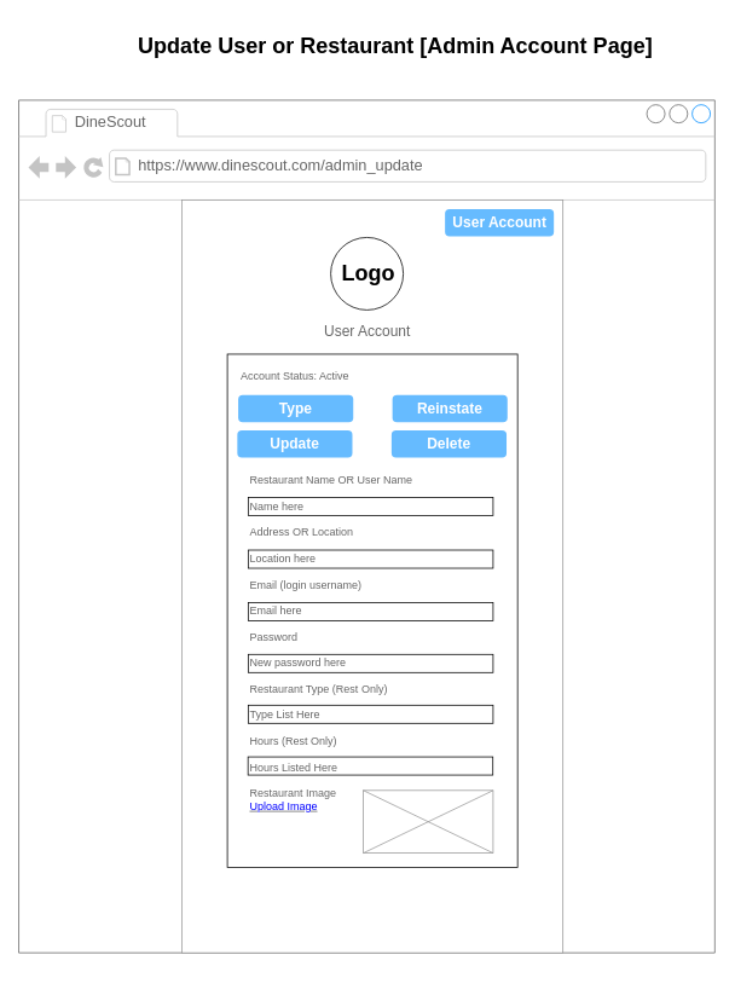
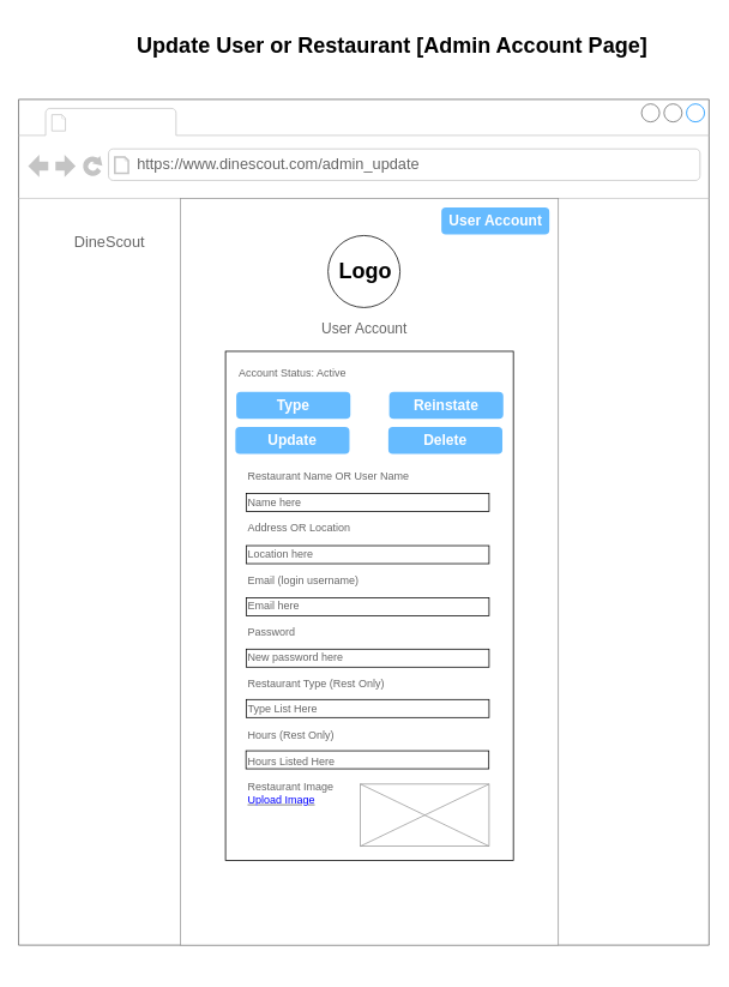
  <mxCell id="0" />
  <mxCell id="1" parent="0" />
  <mxCell id="2" value="" style="strokeWidth=1;shadow=0;dashed=0;align=center;html=1;shape=mxgraph.mockup.containers.browserWindow;rSize=0;strokeColor=#666666;strokeColor2=#008cff;strokeColor3=#c4c4c4;mainText=,;recursiveResize=0;" vertex="1" parent="1"><mxGeometry x="20" y="110" width="767.5" height="940" as="geometry" /></mxCell>
- <mxCell id="3" value="DineScout" style="strokeWidth=1;shadow=0;dashed=0;align=center;html=1;shape=mxgraph.mockup.containers.anchor;fontSize=17;fontColor=#666666;align=left;whiteSpace=wrap;" vertex="1" parent="2"><mxGeometry x="60" y="12" width="110" height="26" as="geometry" /></mxCell>
+ <mxCell id="3" value="DineScout" style="strokeWidth=1;shadow=0;dashed=0;align=center;html=1;shape=mxgraph.mockup.containers.anchor;fontSize=17;fontColor=#666666;align=left;whiteSpace=wrap;" vertex="1" parent="2"><mxGeometry x="60" y="147" width="110" height="26" as="geometry" /></mxCell>
  <mxCell id="4" value="https://www.dinescout.com/admin_update" style="strokeWidth=1;shadow=0;dashed=0;align=center;html=1;shape=mxgraph.mockup.containers.anchor;rSize=0;fontSize=17;fontColor=#666666;align=left;" vertex="1" parent="2"><mxGeometry x="130" y="60" width="250" height="26" as="geometry" /></mxCell>
  <mxCell id="5" value="" style="strokeWidth=1;shadow=0;dashed=0;align=center;html=1;shape=mxgraph.mockup.forms.rrect;rSize=0;strokeColor=#999999;fillColor=#ffffff;" vertex="1" parent="2"><mxGeometry x="180" y="110" width="420" height="830" as="geometry" /></mxCell>
  <mxCell id="6" value="" style="rounded=0;whiteSpace=wrap;html=1;" vertex="1" parent="5"><mxGeometry x="50" y="170" width="320" height="566" as="geometry" /></mxCell>
  <mxCell id="7" value="" style="ellipse;whiteSpace=wrap;html=1;aspect=fixed;" vertex="1" parent="5"><mxGeometry x="163.98" y="41.303" width="80" height="80" as="geometry" /></mxCell>
  <mxCell id="8" value="Logo" style="text;strokeColor=none;fillColor=none;html=1;fontSize=24;fontStyle=1;verticalAlign=middle;align=center;" vertex="1" parent="5"><mxGeometry x="100" y="58.61" width="210" height="45.39" as="geometry" /></mxCell>
  <mxCell id="9" value="" style="strokeWidth=1;shadow=0;dashed=0;align=center;html=1;shape=mxgraph.mockup.forms.anchor;fontSize=12;fontColor=#666666;align=left;resizeWidth=1;spacingLeft=0;" vertex="1" parent="5"><mxGeometry x="159" y="505" width="210" height="130" as="geometry" /></mxCell>
  <mxCell id="10" value="" style="strokeWidth=1;shadow=0;dashed=0;align=center;html=1;shape=mxgraph.mockup.forms.anchor;fontSize=12;fontColor=#666666;align=left;resizeWidth=1;spacingLeft=0;" vertex="1" parent="5"><mxGeometry x="69.5" y="725" width="210" height="130" as="geometry" /></mxCell>
  <mxCell id="11" value="" style="rounded=0;whiteSpace=wrap;html=1;" vertex="1" parent="5"><mxGeometry x="73" y="444" width="270" height="20" as="geometry" /></mxCell>
  <mxCell id="12" value="" style="rounded=0;whiteSpace=wrap;html=1;" vertex="1" parent="5"><mxGeometry x="73" y="501" width="270" height="20" as="geometry" /></mxCell>
  <mxCell id="13" value="User Account" style="strokeWidth=1;shadow=0;dashed=0;align=center;html=1;shape=mxgraph.mockup.forms.rrect;rSize=5;strokeColor=none;fontColor=#ffffff;fillColor=#66bbff;fontSize=16;fontStyle=1;" vertex="1" parent="5"><mxGeometry x="290" y="10" width="120" height="30" as="geometry" /></mxCell>
  <mxCell id="14" value="" style="verticalLabelPosition=bottom;shadow=0;dashed=0;align=center;html=1;verticalAlign=top;strokeWidth=1;shape=mxgraph.mockup.graphics.simpleIcon;strokeColor=#999999;" vertex="1" parent="5"><mxGeometry x="200" y="651" width="143" height="69" as="geometry" /></mxCell>
  <mxCell id="15" value="Update" style="strokeWidth=1;shadow=0;dashed=0;align=center;html=1;shape=mxgraph.mockup.forms.rrect;rSize=5;strokeColor=none;fontColor=#ffffff;fillColor=#66bbff;fontSize=16;fontStyle=1;" vertex="1" parent="5"><mxGeometry x="61" y="254" width="126.82" height="30" as="geometry" /></mxCell>
  <mxCell id="16" value="Delete" style="strokeWidth=1;shadow=0;dashed=0;align=center;html=1;shape=mxgraph.mockup.forms.rrect;rSize=5;strokeColor=none;fontColor=#ffffff;fillColor=#66bbff;fontSize=16;fontStyle=1;" vertex="1" parent="5"><mxGeometry x="231" y="254" width="126.82" height="30" as="geometry" /></mxCell>
  <mxCell id="17" value="Account Status: Active" style="strokeWidth=1;shadow=0;dashed=0;align=center;html=1;shape=mxgraph.mockup.forms.anchor;fontSize=12;fontColor=#666666;align=left;resizeWidth=1;spacingLeft=0;" vertex="1" parent="5"><mxGeometry x="63" y="174" width="120" height="40" as="geometry" /></mxCell>
  <mxCell id="18" value="" style="rounded=0;whiteSpace=wrap;html=1;" vertex="1" parent="1"><mxGeometry x="273" y="548" width="270" height="20" as="geometry" /></mxCell>
  <mxCell id="19" value="&lt;span style=&quot;font-size: 16px;&quot;&gt;User Account&lt;/span&gt;" style="strokeWidth=1;shadow=0;dashed=0;align=center;html=1;shape=mxgraph.mockup.forms.anchor;fontSize=12;fontColor=#666666;align=left;resizeWidth=1;spacingLeft=0;" vertex="1" parent="1"><mxGeometry x="355" y="299" width="210" height="130" as="geometry" /></mxCell>
  <mxCell id="20" value="" style="rounded=0;whiteSpace=wrap;html=1;" vertex="1" parent="1"><mxGeometry x="273" y="606" width="270" height="20" as="geometry" /></mxCell>
  <mxCell id="21" value="" style="rounded=0;whiteSpace=wrap;html=1;" vertex="1" parent="1"><mxGeometry x="273" y="777" width="270" height="20" as="geometry" /></mxCell>
  <mxCell id="22" value="" style="rounded=0;whiteSpace=wrap;html=1;" vertex="1" parent="1"><mxGeometry x="272.75" y="834" width="270" height="20" as="geometry" /></mxCell>
  <mxCell id="23" value="Restaurant Name OR User Name&lt;div&gt;&lt;br&gt;&lt;/div&gt;&lt;div&gt;Name here&lt;br&gt;&lt;div&gt;&lt;br&gt;&lt;/div&gt;&lt;div&gt;Address OR Location&lt;/div&gt;&lt;div&gt;&lt;br&gt;&lt;/div&gt;&lt;div&gt;Location here&lt;/div&gt;&lt;div&gt;&lt;br&gt;&lt;/div&gt;&lt;div&gt;Email (login username)&lt;/div&gt;&lt;div&gt;&lt;br&gt;&lt;/div&gt;&lt;div&gt;Email here&lt;/div&gt;&lt;div&gt;&lt;br&gt;&lt;/div&gt;&lt;div&gt;Password&lt;/div&gt;&lt;/div&gt;&lt;div&gt;&lt;br&gt;&lt;/div&gt;&lt;div&gt;New password here&lt;/div&gt;&lt;div&gt;&lt;br&gt;&lt;/div&gt;&lt;div&gt;Restaurant Type (Rest Only)&lt;/div&gt;&lt;div&gt;&lt;br&gt;&lt;/div&gt;&lt;div&gt;Type List Here&lt;/div&gt;&lt;div&gt;&lt;br&gt;&lt;/div&gt;&lt;div&gt;Hours (Rest Only)&lt;/div&gt;&lt;div&gt;&lt;br&gt;&lt;/div&gt;&lt;div&gt;Hours Listed Here&lt;/div&gt;&lt;div&gt;&lt;br&gt;&lt;/div&gt;&lt;div&gt;Restaurant Image&amp;nbsp;&lt;/div&gt;&lt;div&gt;&lt;u&gt;&lt;font color=&quot;#0000ff&quot;&gt;Upload Image&lt;/font&gt;&lt;/u&gt;&lt;/div&gt;" style="strokeWidth=1;shadow=0;dashed=0;align=center;html=1;shape=mxgraph.mockup.forms.anchor;fontSize=12;fontColor=#666666;align=left;resizeWidth=1;spacingLeft=0;" vertex="1" parent="1"><mxGeometry x="273" y="644" width="210" height="130" as="geometry" /></mxCell>
  <mxCell id="24" value="Update User or Restaurant [Admin Account Page]" style="text;strokeColor=none;fillColor=none;html=1;fontSize=24;fontStyle=1;verticalAlign=middle;align=center;" vertex="1" parent="1"><mxGeometry x="385" y="20" width="100" height="60" as="geometry" /></mxCell>
  <mxCell id="25" value="Type" style="strokeWidth=1;shadow=0;dashed=0;align=center;html=1;shape=mxgraph.mockup.forms.rrect;rSize=5;strokeColor=none;fontColor=#ffffff;fillColor=#66bbff;fontSize=16;fontStyle=1;" vertex="1" parent="1"><mxGeometry x="262" y="435" width="126.82" height="30" as="geometry" /></mxCell>
  <mxCell id="26" value="Reinstate" style="strokeWidth=1;shadow=0;dashed=0;align=center;html=1;shape=mxgraph.mockup.forms.rrect;rSize=5;strokeColor=none;fontColor=#ffffff;fillColor=#66bbff;fontSize=16;fontStyle=1;" vertex="1" parent="1"><mxGeometry x="432" y="435" width="126.82" height="30" as="geometry" /></mxCell>
